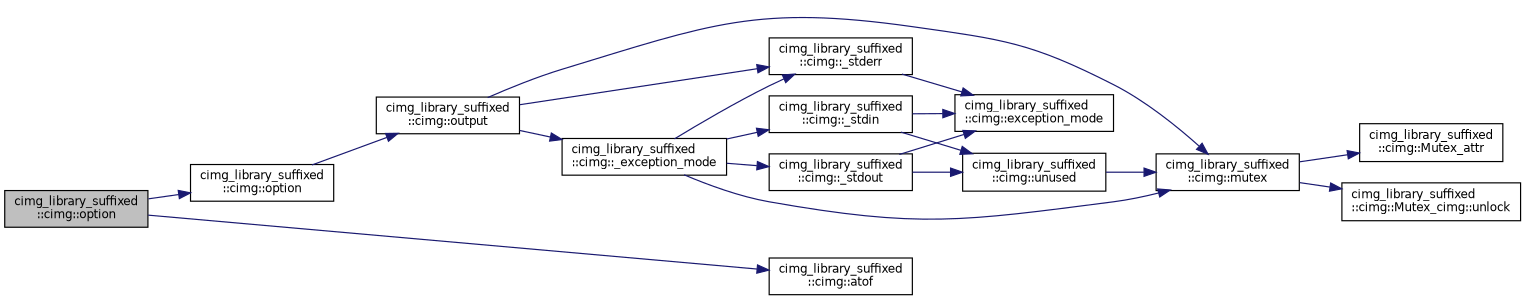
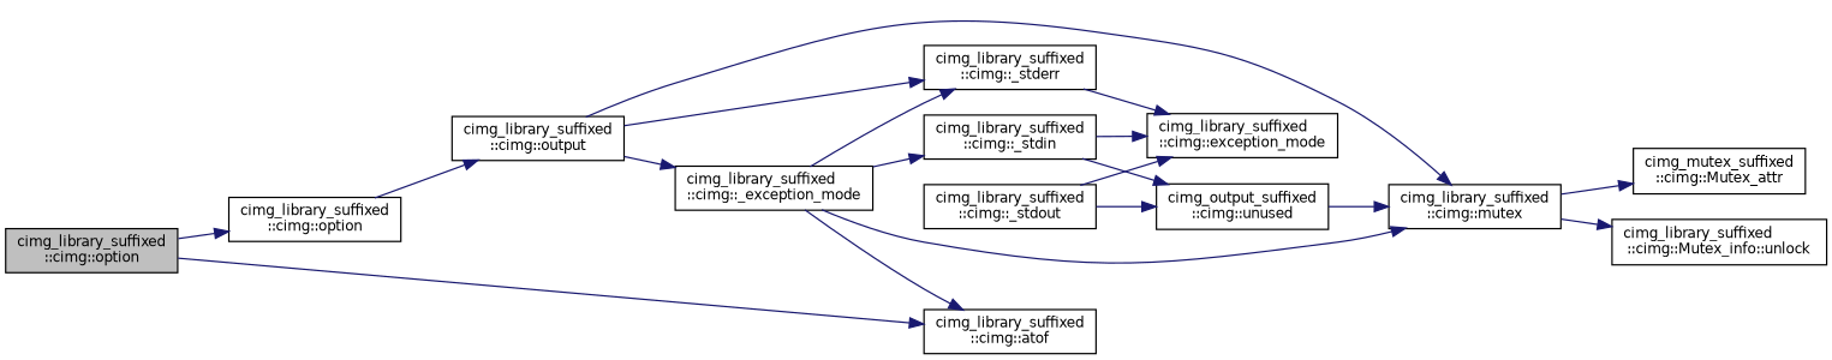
  digraph {
    rankdir=LR
    node [color=black fillcolor=white fontname=Helvetica fontsize=10 shape=record style=filled]
    edge [color=midnightblue fontname=Helvetica fontsize=10 labelfontname=Helvetica labelfontsize=10 style=solid]
    n1 [fillcolor=grey75 fontcolor=black height=0.2 label="cimg_library_suffixed\l::cimg::option" width=0.4]
    n2 [height=0.2 label="cimg_library_suffixed\l::cimg::option" width=0.4]
    n3 [height=0.2 label="cimg_library_suffixed\l::cimg::atof" width=0.4]
    n4 [height=0.2 label="cimg_library_suffixed\l::cimg::output" width=0.4]
    n5 [height=0.2 label="cimg_library_suffixed\l::cimg::mutex" width=0.4]
    n6 [height=0.2 label="cimg_library_suffixed\l::cimg::_stderr" width=0.4]
    n7 [height=0.2 label="cimg_library_suffixed\l::cimg::_exception_mode" width=0.4]
-   n8 [height=0.2 label="cimg_library_suffixed\l::cimg::Mutex_attr" width=0.4]
-   n9 [height=0.2 label="cimg_library_suffixed\l::cimg::Mutex_cimg::unlock" width=0.4]
+   n8 [height=0.2 label="cimg_mutex_suffixed\l::cimg::Mutex_attr" width=0.4]
+   n9 [height=0.2 label="cimg_library_suffixed\l::cimg::Mutex_info::unlock" width=0.4]
    n10 [height=0.2 label="cimg_library_suffixed\l::cimg::exception_mode" width=0.4]
-   n11 [height=0.2 label="cimg_library_suffixed\l::cimg::unused" width=0.4]
+   n11 [height=0.2 label="cimg_output_suffixed\l::cimg::unused" width=0.4]
    n12 [height=0.2 label="cimg_library_suffixed\l::cimg::_stdin" width=0.4]
    n13 [height=0.2 label="cimg_library_suffixed\l::cimg::_stdout" width=0.4]
    n1 -> n2
    n1 -> n3
    n2 -> n4
    n4 -> n5
    n4 -> n6
    n4 -> n7
    n5 -> n8
    n5 -> n9
    n6 -> n10
    n7 -> n5
    n7 -> n6
    n7 -> n12
-   n7 -> n13
+   n7 -> n3
    n11 -> n5
    n12 -> n10
    n12 -> n11
    n13 -> n10
    n13 -> n11
  }
